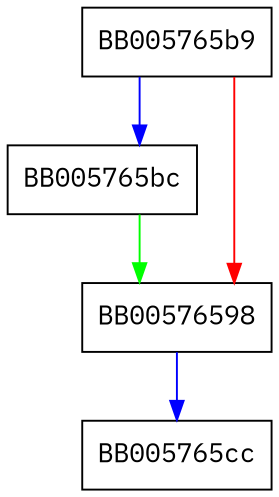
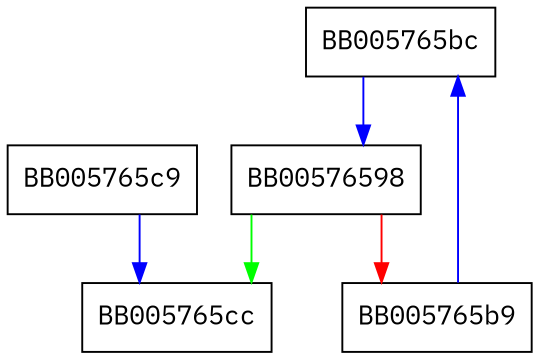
  digraph {
    fontname="IBM Plex Mono"
    splines=ortho
    node [fontname="IBM Plex Mono" shape=box]
    edge [color=green fontname="IBM Plex Mono"]
    BB005765bc
    BB00576598
    BB005765cc
    BB005765b9
-   BB005765bc -> BB00576598
-   BB00576598 -> BB005765cc [color=blue]
-   BB005765b9 -> BB00576598 [color=red]
+   BB005765c9
+   BB005765bc -> BB00576598 [color=blue]
+   BB00576598 -> BB005765cc
+   BB00576598 -> BB005765b9 [color=red]
    BB005765b9 -> BB005765bc [color=blue]
+   BB005765c9 -> BB005765cc [color=blue]
  }
